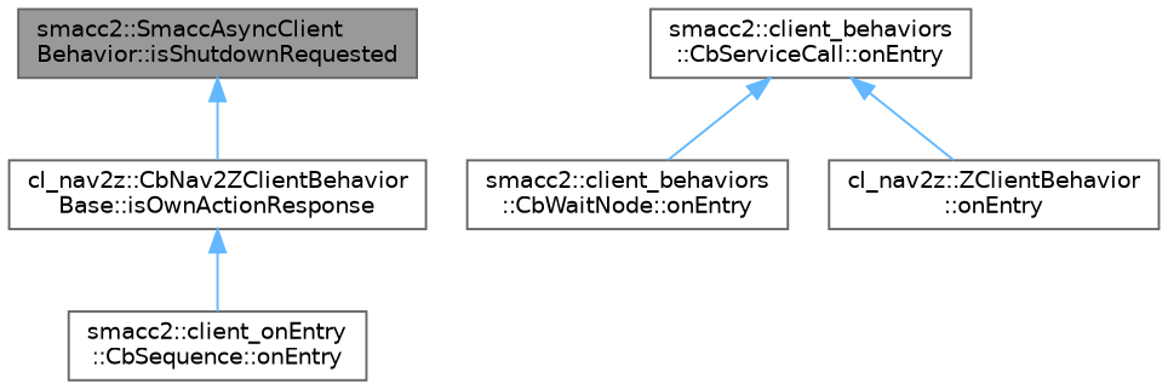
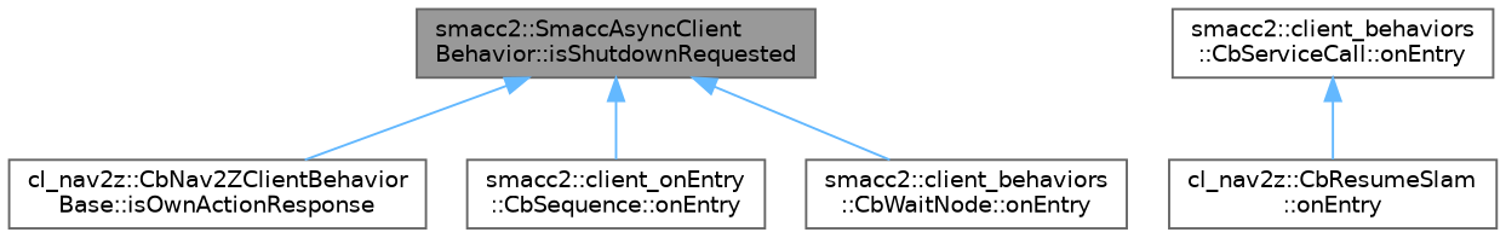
  digraph {
    rankdir=TB
    node [color=grey40 fillcolor=white fontname=Helvetica fontsize=10 shape=box style=filled]
    edge [color=steelblue1 dir=back fontname=Helvetica fontsize=10 labelfontname=Helvetica labelfontsize=10 style=solid]
    n1 [color=gray40 fillcolor=grey60 fontcolor=black height=0.2 label="smacc2::SmaccAsyncClient\lBehavior::isShutdownRequested" width=0.4]
    n2 [height=0.2 label="cl_nav2z::CbNav2ZClientBehavior\lBase::isOwnActionResponse" width=0.4]
    n3 [height=0.2 label="smacc2::client_onEntry\l::CbSequence::onEntry" width=0.4]
    n4 [height=0.2 label="smacc2::client_behaviors\l::CbWaitNode::onEntry" width=0.4]
    n5 [height=0.2 label="smacc2::client_behaviors\l::CbServiceCall::onEntry" width=0.4]
-   n6 [height=0.2 label="cl_nav2z::ZClientBehavior\l::onEntry" width=0.4]
+   n6 [height=0.2 label="cl_nav2z::CbResumeSlam\l::onEntry" width=0.4]
    n1 -> n2
-   n2 -> n3
-   n5 -> n4
+   n1 -> n3
+   n1 -> n4
    n5 -> n6
  }
